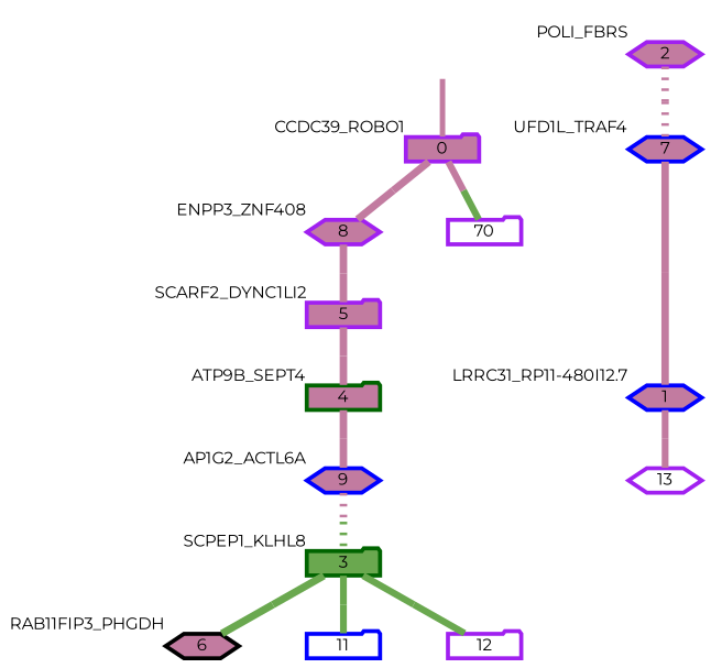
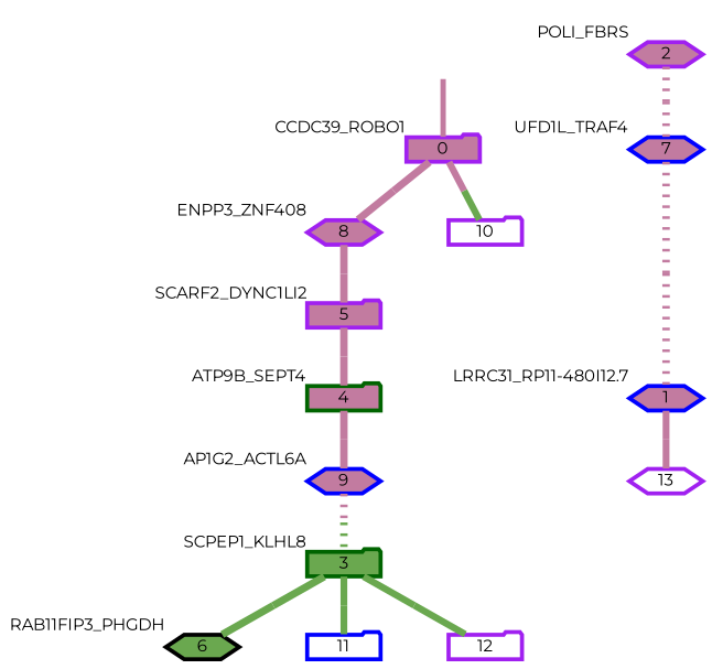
  strict digraph {
    fontname=Montserrat
    forcelabels=true
    nodesep=0.7
    rankdir=TB
    ranksep=0.6
    splines=false
    node [color=purple fillcolor="#c27ba0ff" fixedsize=true fontname=Montserrat fontsize="12pt" penwidth=3 shape=folder style=filled]
    edge [arrowsize=0 color="#c27ba0ff;0.5:#c27ba0ff" fontname=Montserrat minlen=1.058823585510254 penwidth=5.5 style=solid]
    0 [height=0.25 xlabel=CCDC39_ROBO1]
    8 [height=0.25 shape=hexagon xlabel=ENPP3_ZNF408]
-   10 [fillcolor="#6aa84fff" height=0.25 style=solid label=70]
+   10 [fillcolor="#6aa84fff" height=0.25 style=solid]
    2 [height=0.25 shape=hexagon xlabel=POLI_FBRS]
    7 [color=blue height=0.25 shape=hexagon xlabel=UFD1L_TRAF4]
    5 [height=0.25 xlabel=SCARF2_DYNC1LI2]
    1 [color=blue height=0.25 shape=hexagon xlabel="LRRC31_RP11-480I12.7"]
    4 [color=darkgreen height=0.25 xlabel=ATP9B_SEPT4]
    13 [height=0.25 shape=hexagon style=solid]
    3 [color=darkgreen fillcolor="#6aa84fff" height=0.25 xlabel=SCPEP1_KLHL8]
-   6 [color=black height=0.25 shape=hexagon xlabel=RAB11FIP3_PHGDH]
+   6 [color=black fillcolor="#6aa84fff" height=0.25 shape=hexagon xlabel=RAB11FIP3_PHGDH]
    11 [color=blue fillcolor="#6aa84fff" height=0.25 style=solid]
    12 [fillcolor="#6aa84fff" height=0.25 style=solid]
    9 [color=blue height=0.25 shape=hexagon xlabel=AP1G2_ACTL6A]
    normal [style=invis xlabel=CCDC39_ROBO1 color="" fillcolor="" fixedsize="" fontsize="" shape=""]
    0 -> 8 [minlen=1.1176470518112183 style=bold]
    0 -> 10 [color="#c27ba0ff;0.5:#6aa84fff" penwidth=5]
    8 -> 5 [minlen=1.2745097875595093]
    2 -> 7 [minlen=1.1764706373214722 style=dotted]
-   7 -> 1 [minlen=3.0]
+   7 -> 1 [minlen=3.0 style=dotted]
    5 -> 4 [minlen=1.3333333730697632]
    1 -> 13 [penwidth=5]
    4 -> 9 [minlen=1.1176470518112183]
    3 -> 6 [color="#6aa84fff;0.5:#6aa84fff" minlen=1.2549020051956177 style=bold]
    3 -> 11 [color="#6aa84fff;0.5:#6aa84fff" penwidth=5]
    3 -> 12 [color="#6aa84fff;0.5:#6aa84fff" penwidth=5 style=bold]
    9 -> 3 [color="#c27ba0ff;0.5:#6aa84fff" minlen=1.529411792755127 style=dotted]
    normal -> 0 [color="#c27ba0ff" penwidth=4 style=bold minlen=""]
  }
